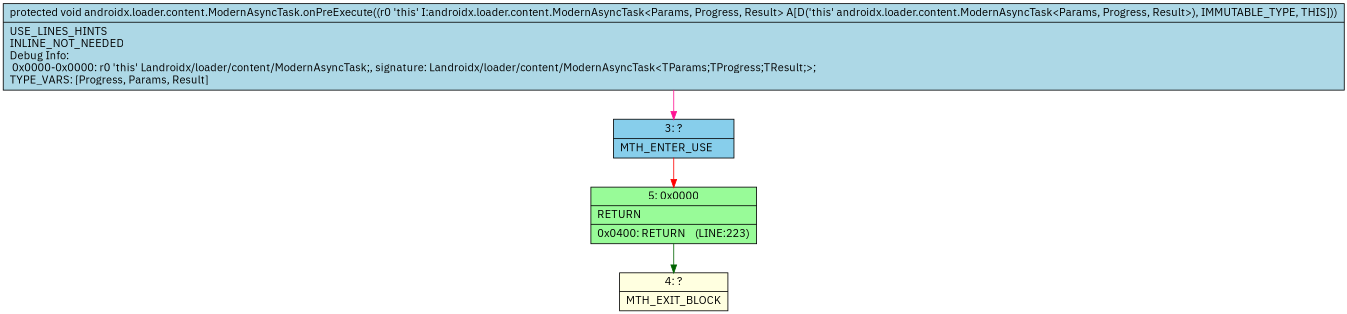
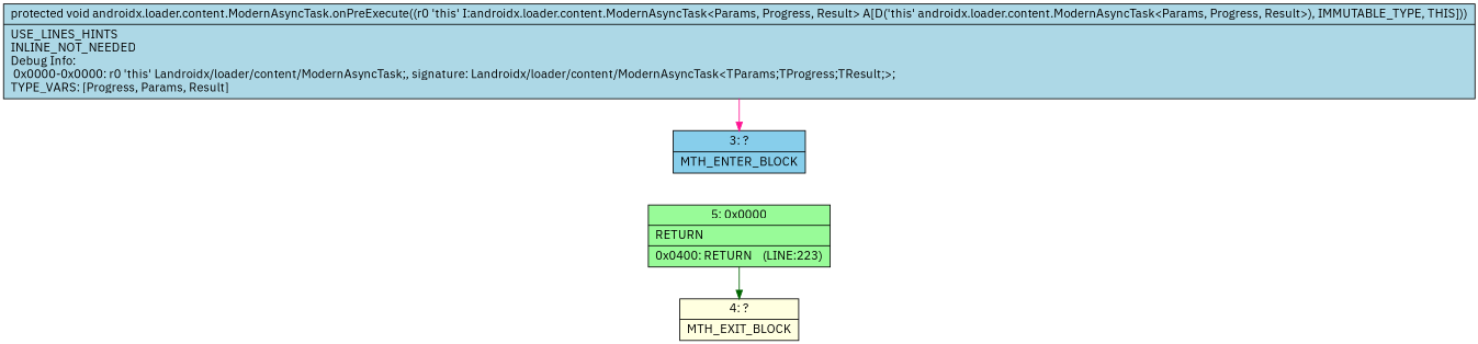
  digraph {
    fontname="IBM Plex Sans"
    node [fontname="IBM Plex Sans" shape=record style=filled]
    edge [fontname="IBM Plex Sans"]
-   n1 [fillcolor=skyblue label="{3\:\ ?|MTH_ENTER_USE\l}"]
+   n1 [fillcolor=skyblue label="{3\:\ ?|MTH_ENTER_BLOCK\l}"]
    n2 [fillcolor=palegreen label="{5\:\ 0x0000|RETURN\l|0x0400: RETURN    (LINE:223)\l}"]
    n3 [fillcolor=lightyellow label="{4\:\ ?|MTH_EXIT_BLOCK\l}"]
    n4 [fillcolor=lightblue label="{protected void androidx.loader.content.ModernAsyncTask.onPreExecute((r0 'this' I:androidx.loader.content.ModernAsyncTask\<Params, Progress, Result\> A[D('this' androidx.loader.content.ModernAsyncTask\<Params, Progress, Result\>), IMMUTABLE_TYPE, THIS]))  | USE_LINES_HINTS\lINLINE_NOT_NEEDED\lDebug Info:\l  0x0000\-0x0000: r0 'this' Landroidx\/loader\/content\/ModernAsyncTask;, signature: Landroidx\/loader\/content\/ModernAsyncTask\<TParams;TProgress;TResult;\>;\lTYPE_VARS: [Progress, Params, Result]\l}"]
-   n1 -> n2 [color=red]
    n2 -> n3 [color=darkgreen]
    n4 -> n1 [color=deeppink]
  }
